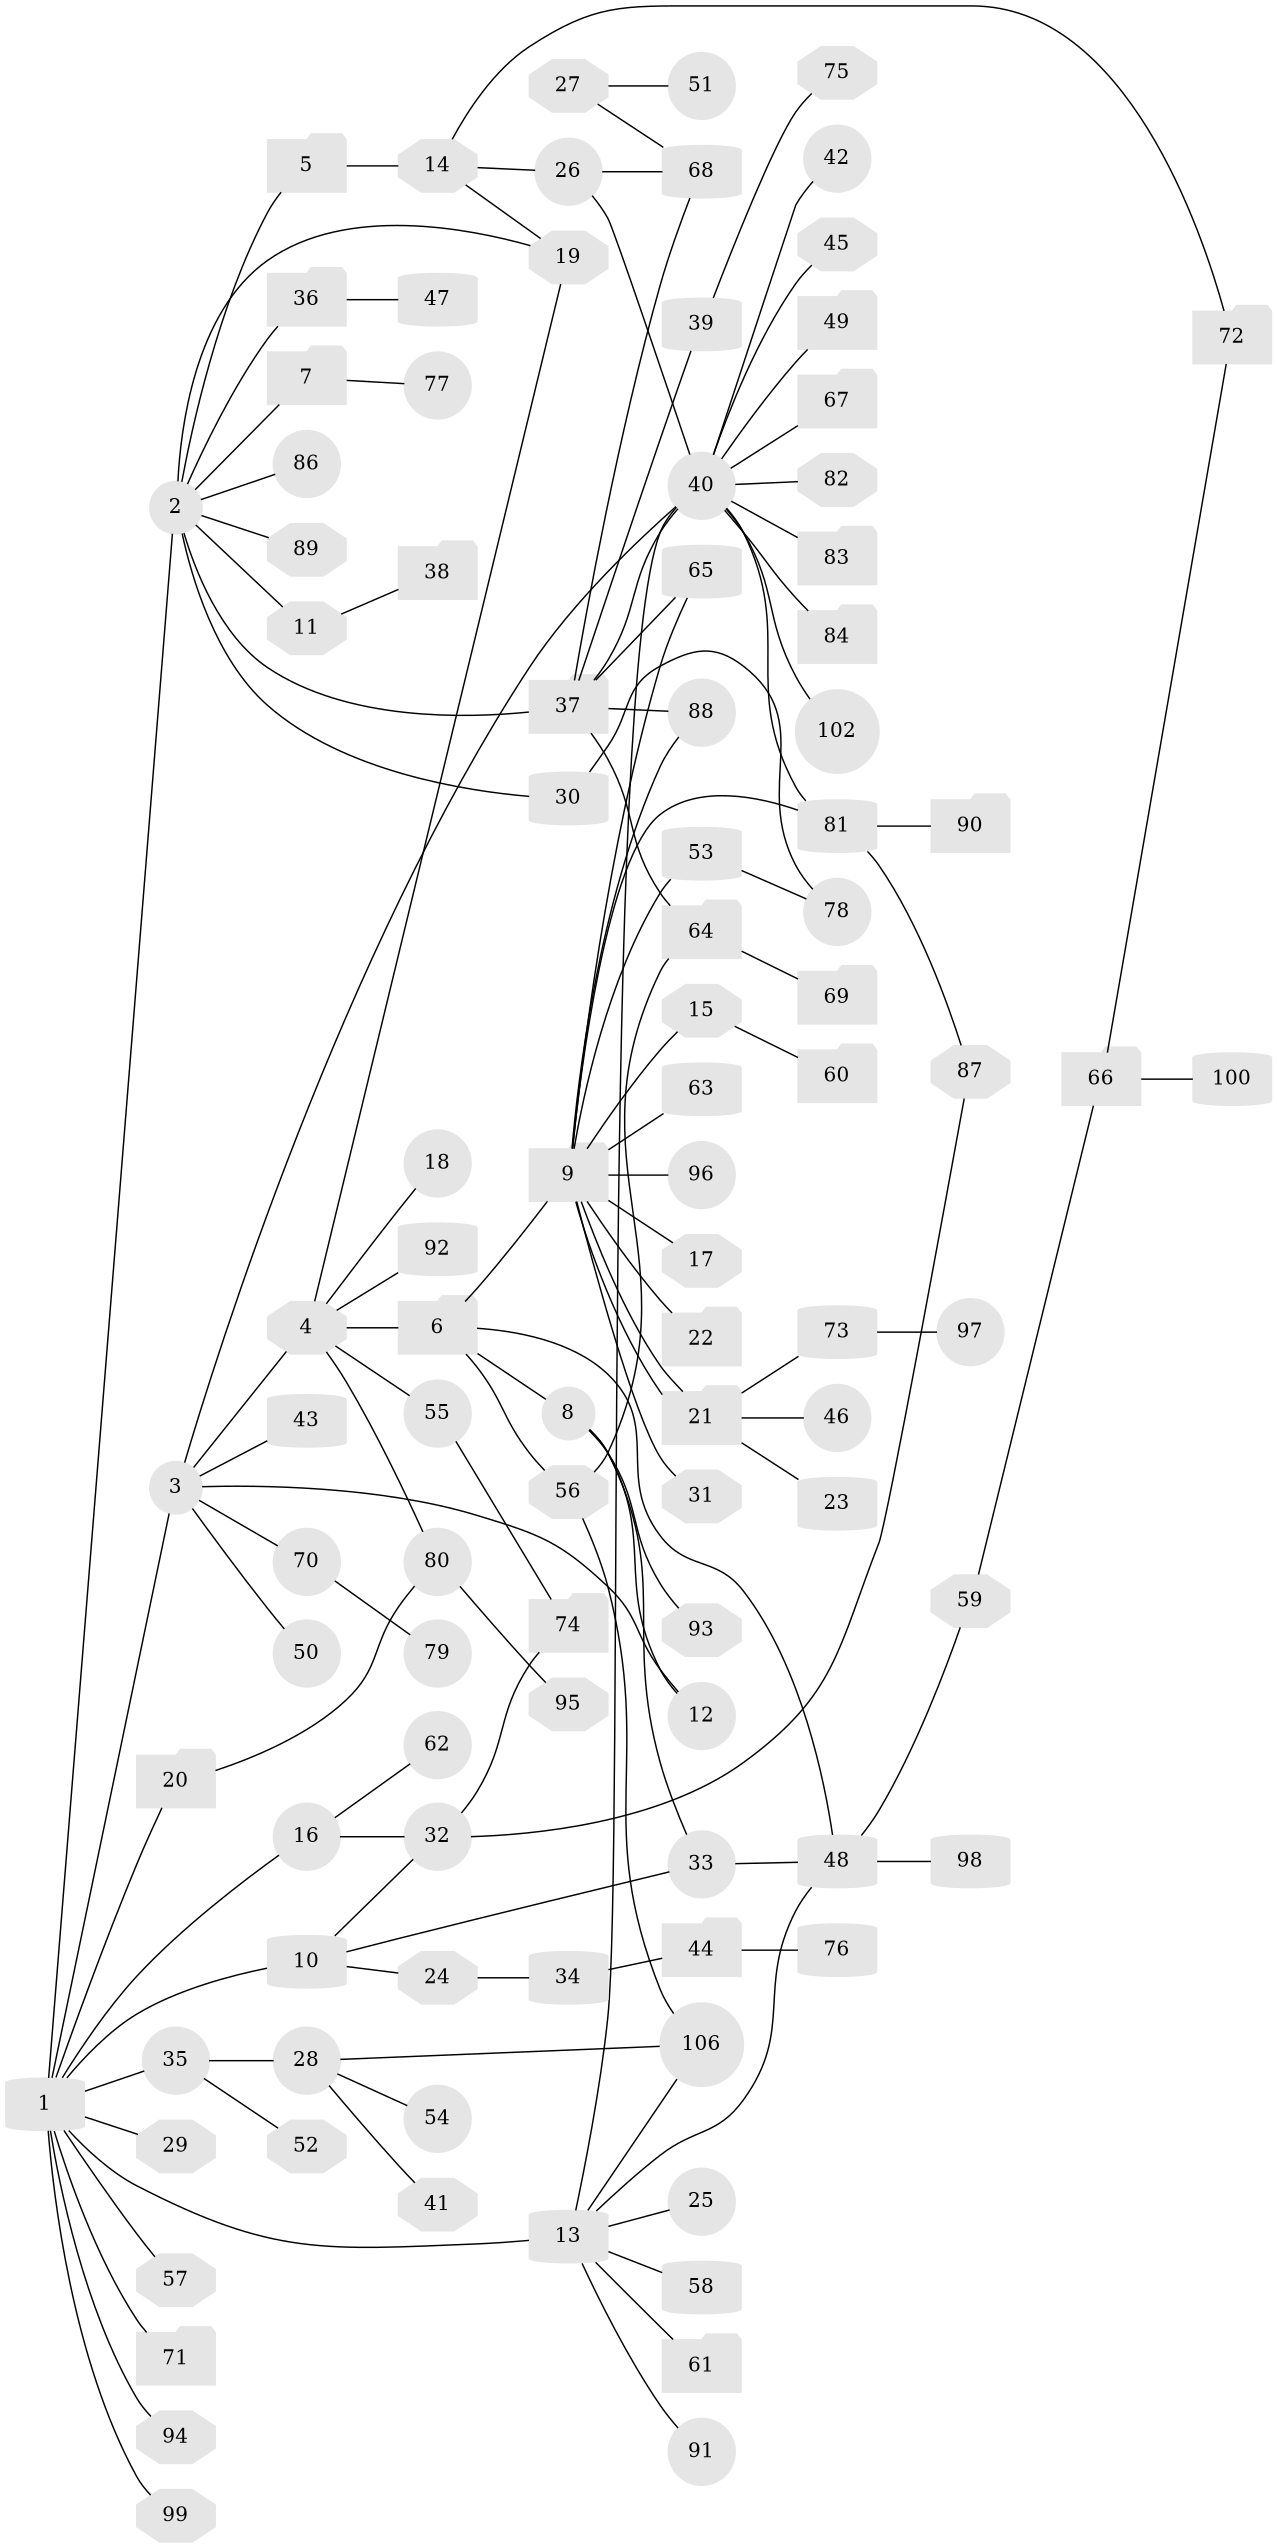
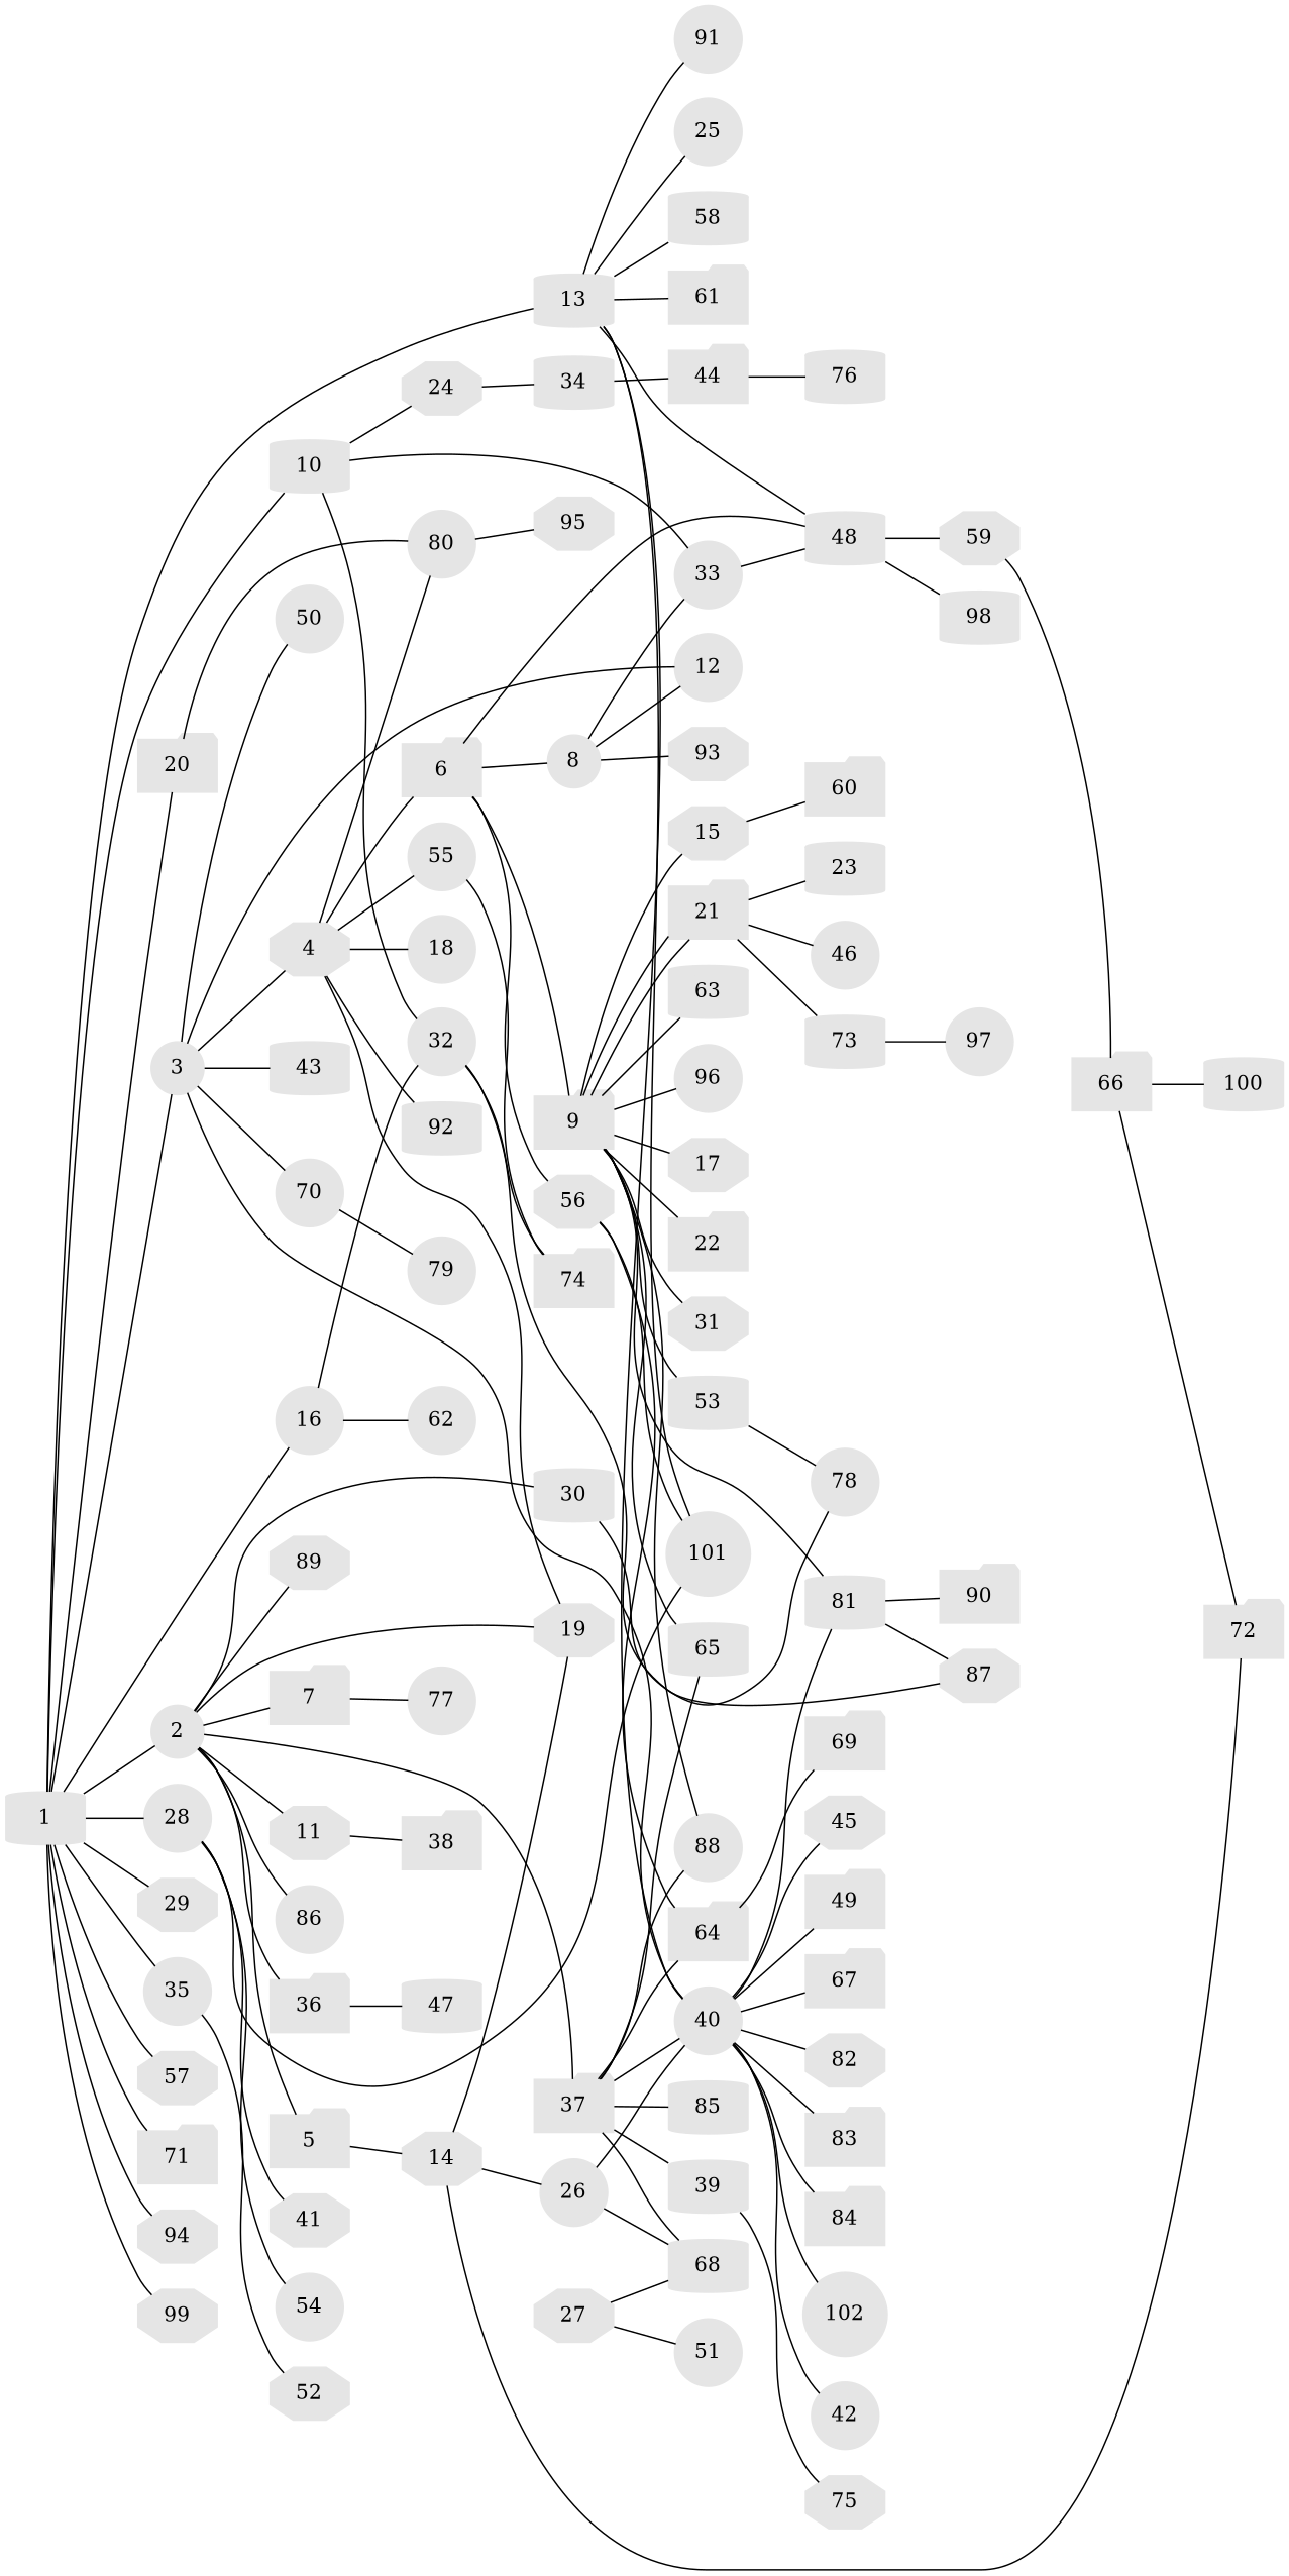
  graph {
    rankdir=LR
    node [color=gray90 shape=circle style=filled]
    1 [shape=cylinder]
    2
    3
    10 [shape=cylinder]
    13 [shape=cylinder]
    16
    20 [shape=folder]
    28
    29 [shape=octagon]
    35
    57 [shape=octagon]
    71 [shape=folder]
    94 [shape=octagon]
    99 [shape=octagon]
    5 [shape=folder]
    7 [shape=folder]
    11 [shape=octagon]
    19 [shape=octagon]
    30 [shape=cylinder]
    36 [shape=folder]
    37 [shape=folder]
    86
    89 [shape=octagon]
    4 [shape=octagon]
    12
    40
    43 [shape=cylinder]
    50
    70
    33
    24 [shape=octagon]
    32
    48 [shape=cylinder]
    25
    58 [shape=cylinder]
    61 [shape=folder]
    91
-   101 [label=106]
+   101
    62
    80
    41 [shape=octagon]
    54
    52 [shape=octagon]
    14 [shape=octagon]
    77
    38 [shape=folder]
    78
    47 [shape=cylinder]
    65 [shape=cylinder]
    88
    68 [shape=cylinder]
    39 [shape=cylinder]
    64 [shape=folder]
+   85 [shape=cylinder]
    6 [shape=folder]
    18
    55
    92 [shape=cylinder]
    81 [shape=cylinder]
    42
    45 [shape=octagon]
    49 [shape=folder]
    67 [shape=folder]
    82 [shape=octagon]
    83 [shape=folder]
    84 [shape=folder]
    102
    79
    8
    9 [shape=folder]
    56 [shape=octagon]
    74 [shape=folder]
    95 [shape=octagon]
    26
    72 [shape=folder]
    93 [shape=octagon]
    15 [shape=octagon]
    17 [shape=octagon]
    21 [shape=folder]
    22 [shape=folder]
    31 [shape=octagon]
    53 [shape=cylinder]
    63 [shape=cylinder]
    96
    27 [shape=octagon]
    51
    59 [shape=octagon]
    98 [shape=cylinder]
    60 [shape=folder]
    23 [shape=cylinder]
    46
    73 [shape=cylinder]
    87 [shape=octagon]
    90 [shape=folder]
    34 [shape=cylinder]
    97
    44 [shape=folder]
    76 [shape=cylinder]
    75 [shape=octagon]
    69 [shape=folder]
    66 [shape=folder]
    100 [shape=cylinder]
    1 -- 2
    1 -- 3
    1 -- 10
    1 -- 13
    1 -- 16
    1 -- 20
-   35 -- 28
+   1 -- 28
    1 -- 29
    1 -- 35
    1 -- 57
    1 -- 71
    1 -- 94
    1 -- 99
    2 -- 5
    2 -- 7
    2 -- 11
    2 -- 19
    2 -- 30
    2 -- 36
    2 -- 37
    2 -- 86
    2 -- 89
    3 -- 4
    3 -- 12
    3 -- 40
    3 -- 43
    3 -- 50
    3 -- 70
    10 -- 33
    10 -- 24
    10 -- 32
    13 -- 40
    13 -- 48
    13 -- 25
    13 -- 58
    13 -- 61
    13 -- 91
    13 -- 101
    16 -- 32
    16 -- 62
    20 -- 80
    28 -- 101
    28 -- 41
    28 -- 54
    35 -- 52
    5 -- 14
    7 -- 77
    11 -- 38
    30 -- 78
    36 -- 47
    37 -- 40
    37 -- 65
    37 -- 88
    37 -- 68
    37 -- 39
    37 -- 64
+   37 -- 85
    4 -- 19
    4 -- 80
    4 -- 6
    4 -- 18
    4 -- 55
    4 -- 92
    40 -- 81
    40 -- 42
    40 -- 45
    40 -- 49
    40 -- 67
    40 -- 82
    40 -- 83
    40 -- 84
    40 -- 102
    70 -- 79
    33 -- 48
    24 -- 34
    32 -- 74
    32 -- 87
    48 -- 59
    48 -- 98
    80 -- 95
    14 -- 19
    14 -- 26
    14 -- 72
    39 -- 75
    64 -- 69
    6 -- 48
    6 -- 8
    6 -- 9
    6 -- 56
    55 -- 74
    81 -- 87
    81 -- 90
    8 -- 12
    8 -- 33
    8 -- 93
    9 -- 65
    9 -- 88
    9 -- 81
    9 -- 15
    9 -- 17
    9 -- 21
    9 -- 21
    9 -- 22
    9 -- 31
    9 -- 53
    9 -- 63
    9 -- 96
    56 -- 101
    56 -- 64
    26 -- 40
    26 -- 68
    15 -- 60
    21 -- 23
    21 -- 46
    21 -- 73
    53 -- 78
    27 -- 68
    27 -- 51
    59 -- 66
    73 -- 97
    34 -- 44
    44 -- 76
    66 -- 72
    66 -- 100
  }
